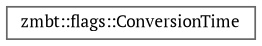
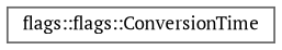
  digraph {
    rankdir=LR
    fontname="PT Serif"
-   n1 [color=grey40 fillcolor=white fontname="PT Serif" fontsize=10 height=0.2 label="zmbt::flags::ConversionTime" shape=box style=filled width=0.4]
+   n1 [color=grey40 fillcolor=white fontname="PT Serif" fontsize=10 height=0.2 label="flags::flags::ConversionTime" shape=box style=filled width=0.4]
  }
